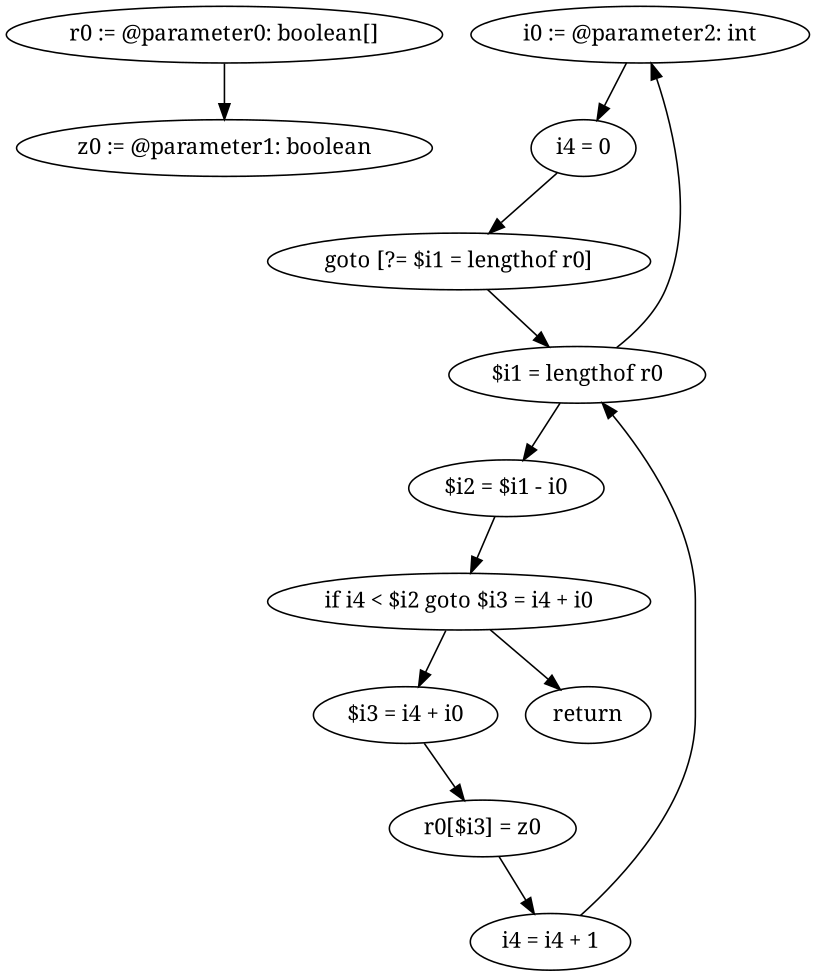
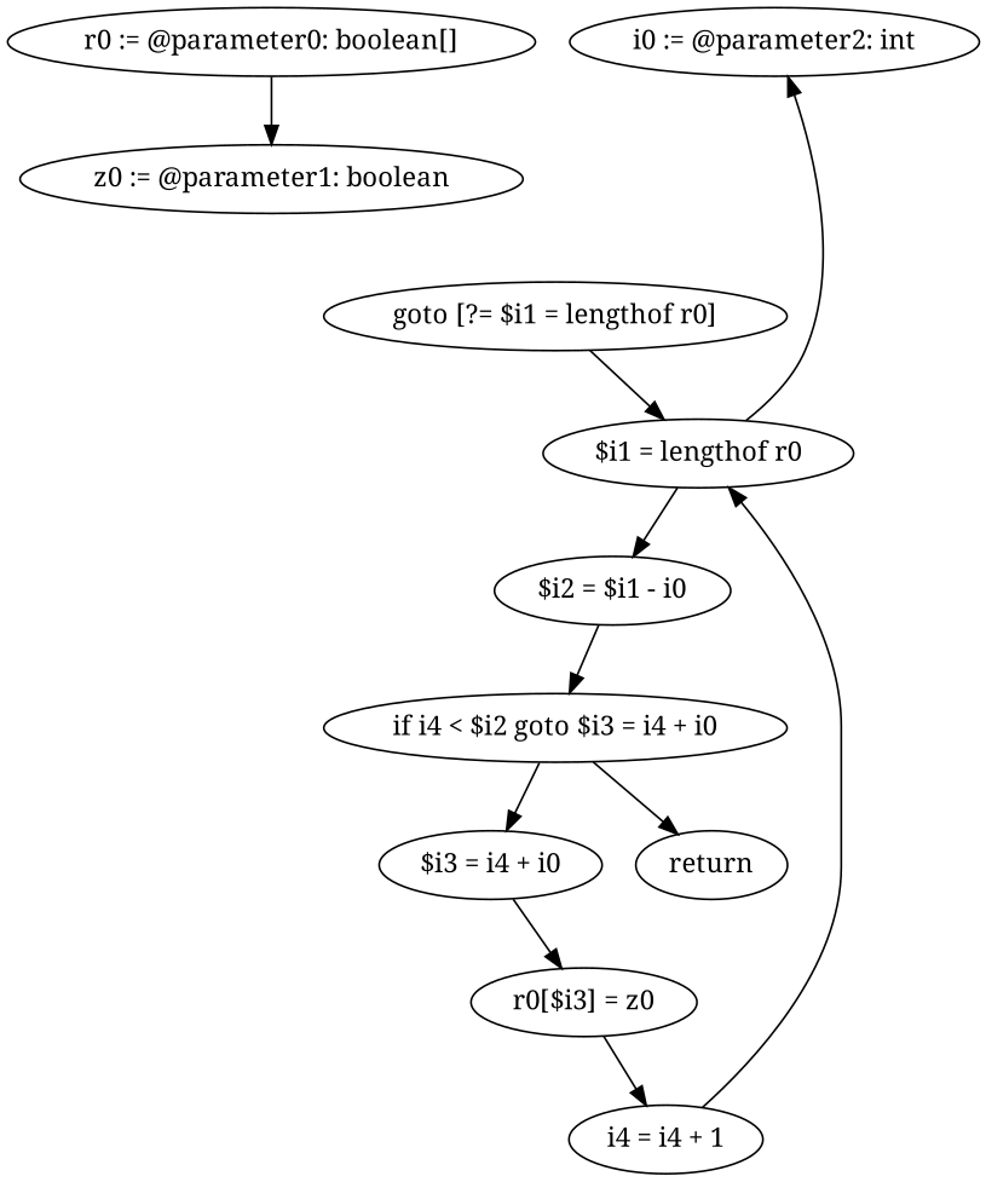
  digraph {
    fontname="Noto Serif"
    node [fontname="Noto Serif"]
    edge [fontname="Noto Serif"]
    "r0 := @parameter0: boolean[]"
    "z0 := @parameter1: boolean"
    "i0 := @parameter2: int"
-   "i4 = 0"
    "goto [?= $i1 = lengthof r0]"
    "$i1 = lengthof r0"
    "$i2 = $i1 - i0"
    "$i3 = i4 + i0"
    "r0[$i3] = z0"
    "i4 = i4 + 1"
    "if i4 < $i2 goto $i3 = i4 + i0"
    return
    "r0 := @parameter0: boolean[]" -> "z0 := @parameter1: boolean"
-   "i0 := @parameter2: int" -> "i4 = 0"
-   "i4 = 0" -> "goto [?= $i1 = lengthof r0]"
    "goto [?= $i1 = lengthof r0]" -> "$i1 = lengthof r0"
    "$i1 = lengthof r0" -> "i0 := @parameter2: int"
    "$i1 = lengthof r0" -> "$i2 = $i1 - i0"
    "$i2 = $i1 - i0" -> "if i4 < $i2 goto $i3 = i4 + i0"
    "$i3 = i4 + i0" -> "r0[$i3] = z0"
    "r0[$i3] = z0" -> "i4 = i4 + 1"
    "i4 = i4 + 1" -> "$i1 = lengthof r0"
    "if i4 < $i2 goto $i3 = i4 + i0" -> "$i3 = i4 + i0"
    "if i4 < $i2 goto $i3 = i4 + i0" -> return
  }
